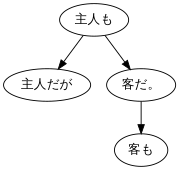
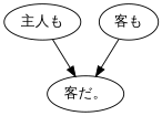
  digraph {
    fontname="Open Sans"
    node [fontname="Open Sans"]
    edge [fontname="Open Sans"]
    n1 [label="主人も"]
-   n2 [label="主人だが"]
    n3 [label="客だ。"]
    n4 [label="客も"]
-   n1 -> n2
    n1 -> n3
-   n3 -> n4
+   n4 -> n3
  }
